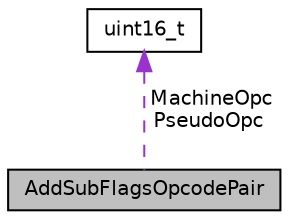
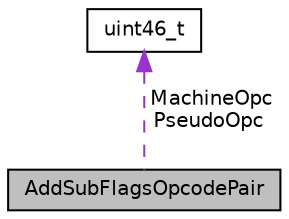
  digraph {
    node [color=black fontname=Helvetica fontsize=10 shape=record]
    n1 [fillcolor=grey75 fontcolor=black height=0.2 label=AddSubFlagsOpcodePair style=filled width=0.4]
-   n2 [height=0.2 label=uint16_t width=0.4]
+   n2 [height=0.2 label=uint46_t width=0.4]
    n2 -> n1 [color=darkorchid3 dir=back fontname=Helvetica fontsize=10 label=" MachineOpc\nPseudoOpc" labelfontname=Helvetica labelfontsize=10 style=dashed]
  }
